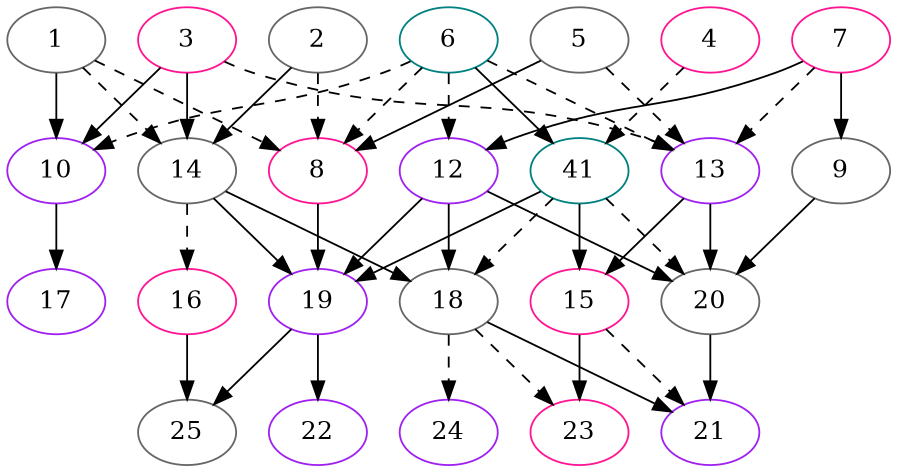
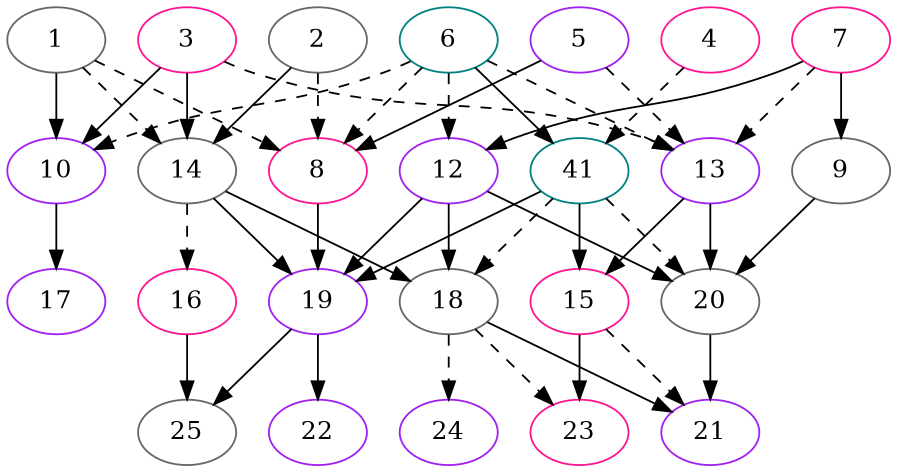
  digraph {
    node [alpha=0.01 color=purple]
    edge [style=solid]
    1 [alpha=0.13 color=gray40 expect_size=14930944]
    8 [color=deeppink expect_size=51179520]
    10 [alpha=0.15 expect_size=32124928]
    14 [alpha=0.13 color=gray40 expect_size=42152960]
    19 [alpha=0.02 expect_size=34362368]
    17 [alpha=0.06 expect_size=37720064]
    13 [alpha=0.08 expect_size=43179008]
    20 [alpha=0.15 color=gray40 expect_size=11907072]
    15 [alpha=0.16 color=deeppink expect_size=15990784]
    18 [alpha=0.17 color=gray40 expect_size=32950272]
    16 [alpha=0.03 color=deeppink expect_size=17192960]
    25 [alpha=0.14 color=gray40 expect_size=40263680]
    22 [expect_size=50255872]
    21 [alpha=0.12 expect_size=47712256]
    23 [alpha=0.20 color=deeppink expect_size=37322752]
    24 [alpha=0.08 expect_size=8801280]
    2 [alpha=0.08 color=gray40 expect_size=32013312]
    3 [alpha=0.20 color=deeppink expect_size=30788608]
    4 [alpha=0.09 color=deeppink expect_size=26720256]
    n20 [color=teal expect_size=40338432 label=41]
-   5 [color=gray40 expect_size=45480960]
+   5 [expect_size=45480960]
    6 [alpha=0.09 color=teal expect_size=24635392]
    12 [alpha=0.15 expect_size=24345600]
    7 [alpha=0.18 color=deeppink expect_size=11531264]
    9 [alpha=0.10 color=gray40 expect_size=18396160]
    1 -> 8 [style=dashed]
    1 -> 10
    1 -> 14 [style=dashed]
    8 -> 19
    10 -> 17
    14 -> 19
    14 -> 18
    14 -> 16 [style=dashed]
    19 -> 25
    19 -> 22
    13 -> 20
    13 -> 15
    20 -> 21
    15 -> 21 [style=dashed]
    15 -> 23
    18 -> 21
    18 -> 23 [style=dashed]
    18 -> 24 [style=dashed]
    16 -> 25
    2 -> 8 [style=dashed]
    2 -> 14
    3 -> 10
    3 -> 14
    3 -> 13 [style=dashed]
    4 -> n20 [style=dashed]
    n20 -> 19
    n20 -> 20 [style=dashed]
    n20 -> 15
    n20 -> 18 [style=dashed]
    5 -> 8
    5 -> 13 [style=dashed]
    6 -> 8 [style=dashed]
    6 -> 10 [style=dashed]
    6 -> 13 [style=dashed]
    6 -> n20
    6 -> 12 [style=dashed]
    12 -> 19
    12 -> 20
    12 -> 18
    7 -> 13 [style=dashed]
    7 -> 12
    7 -> 9
    9 -> 20
  }
